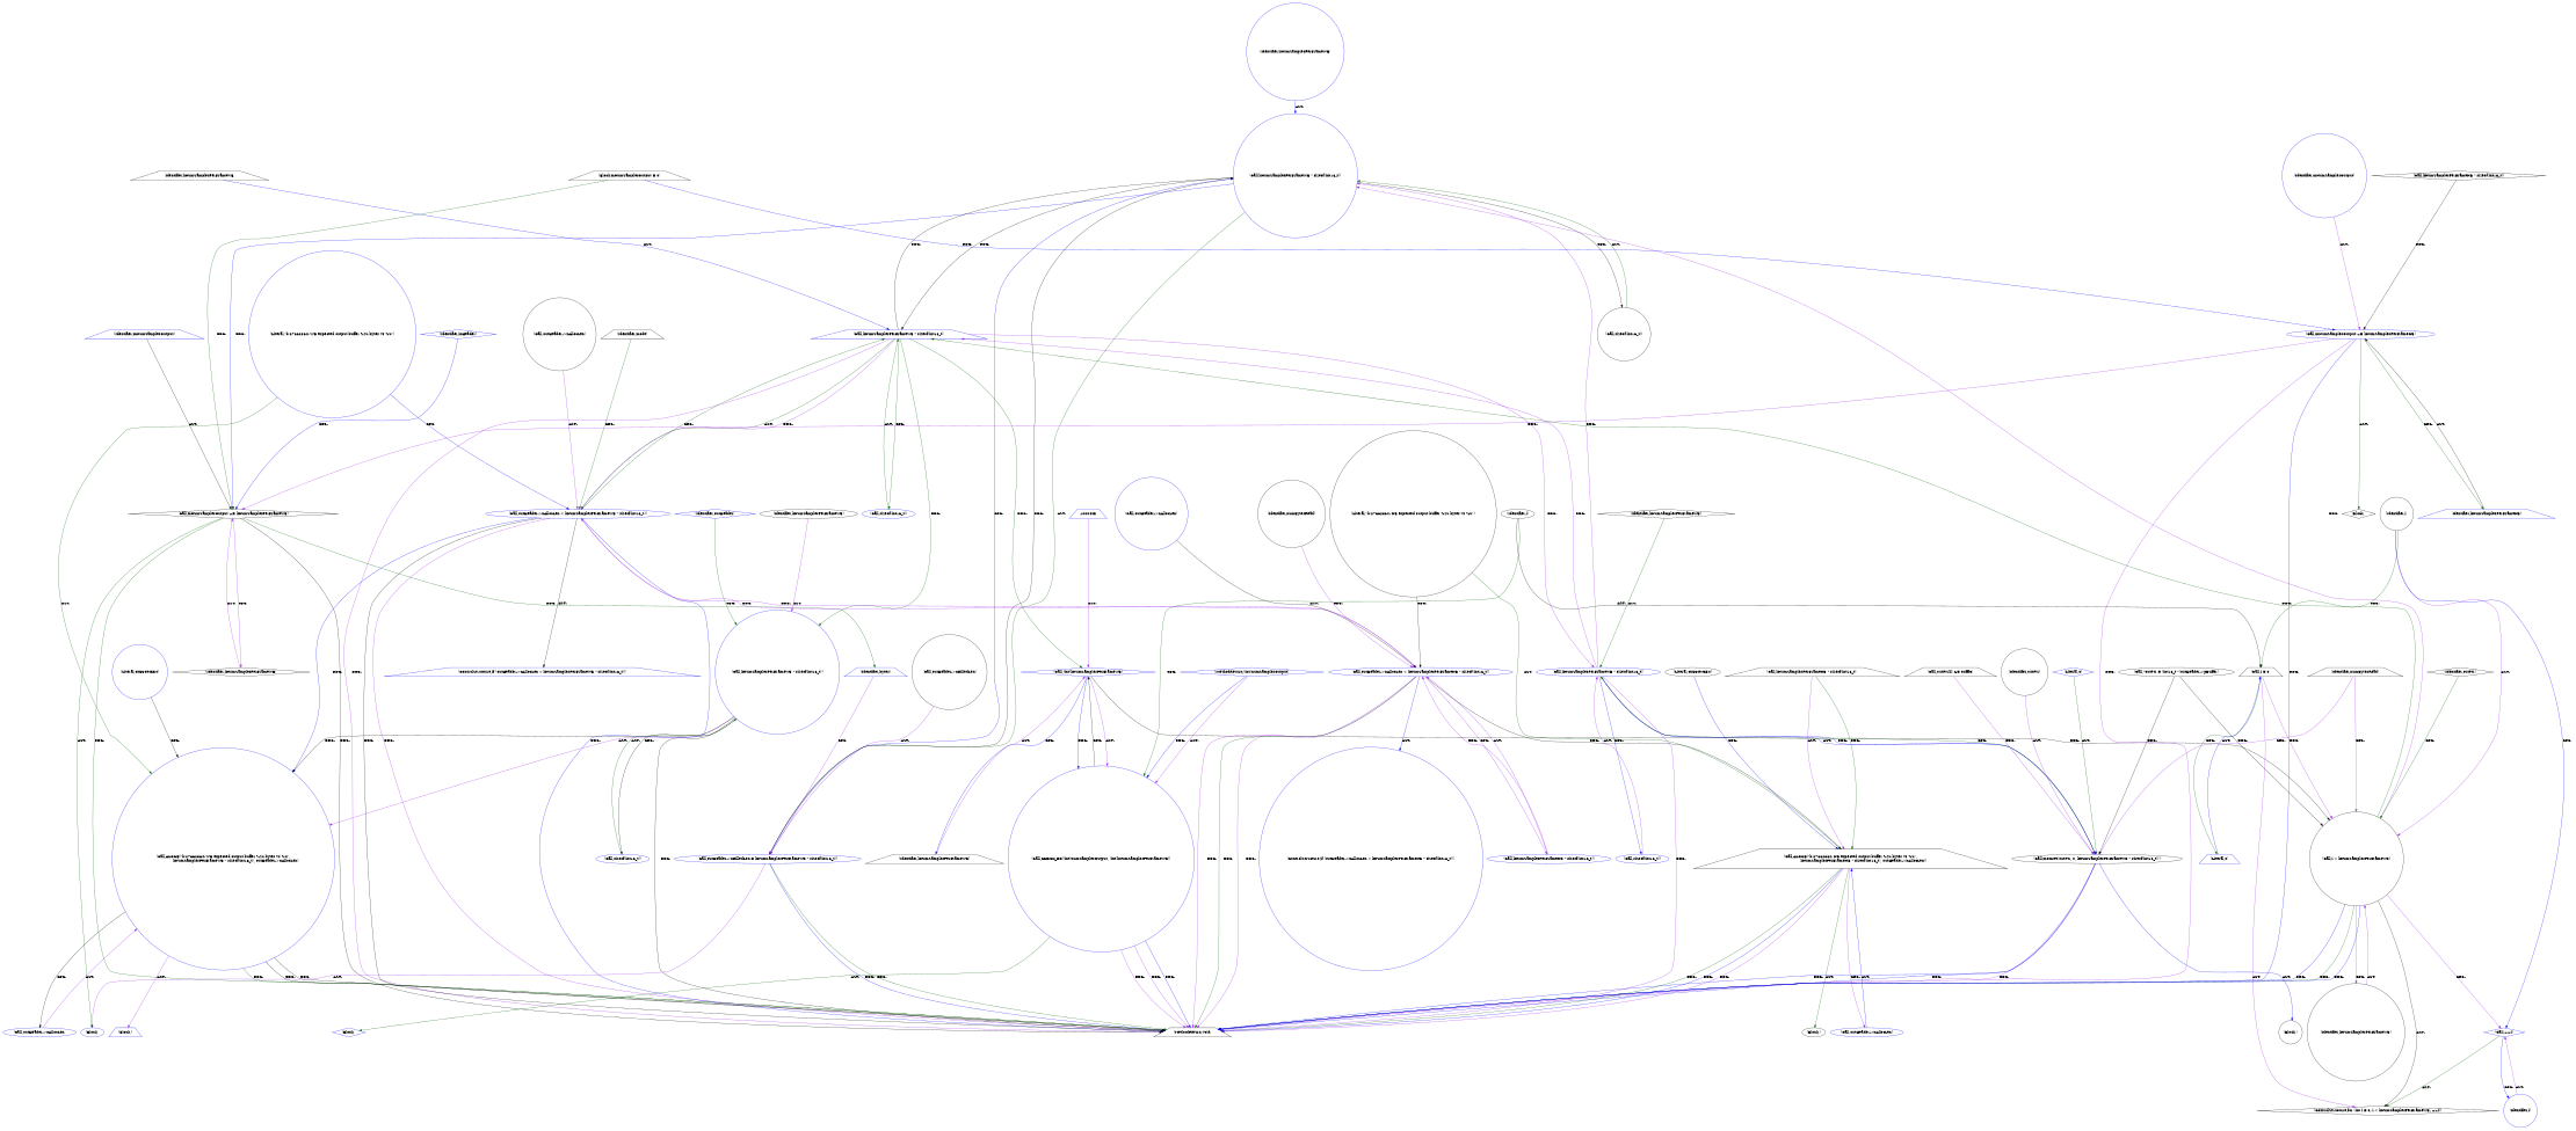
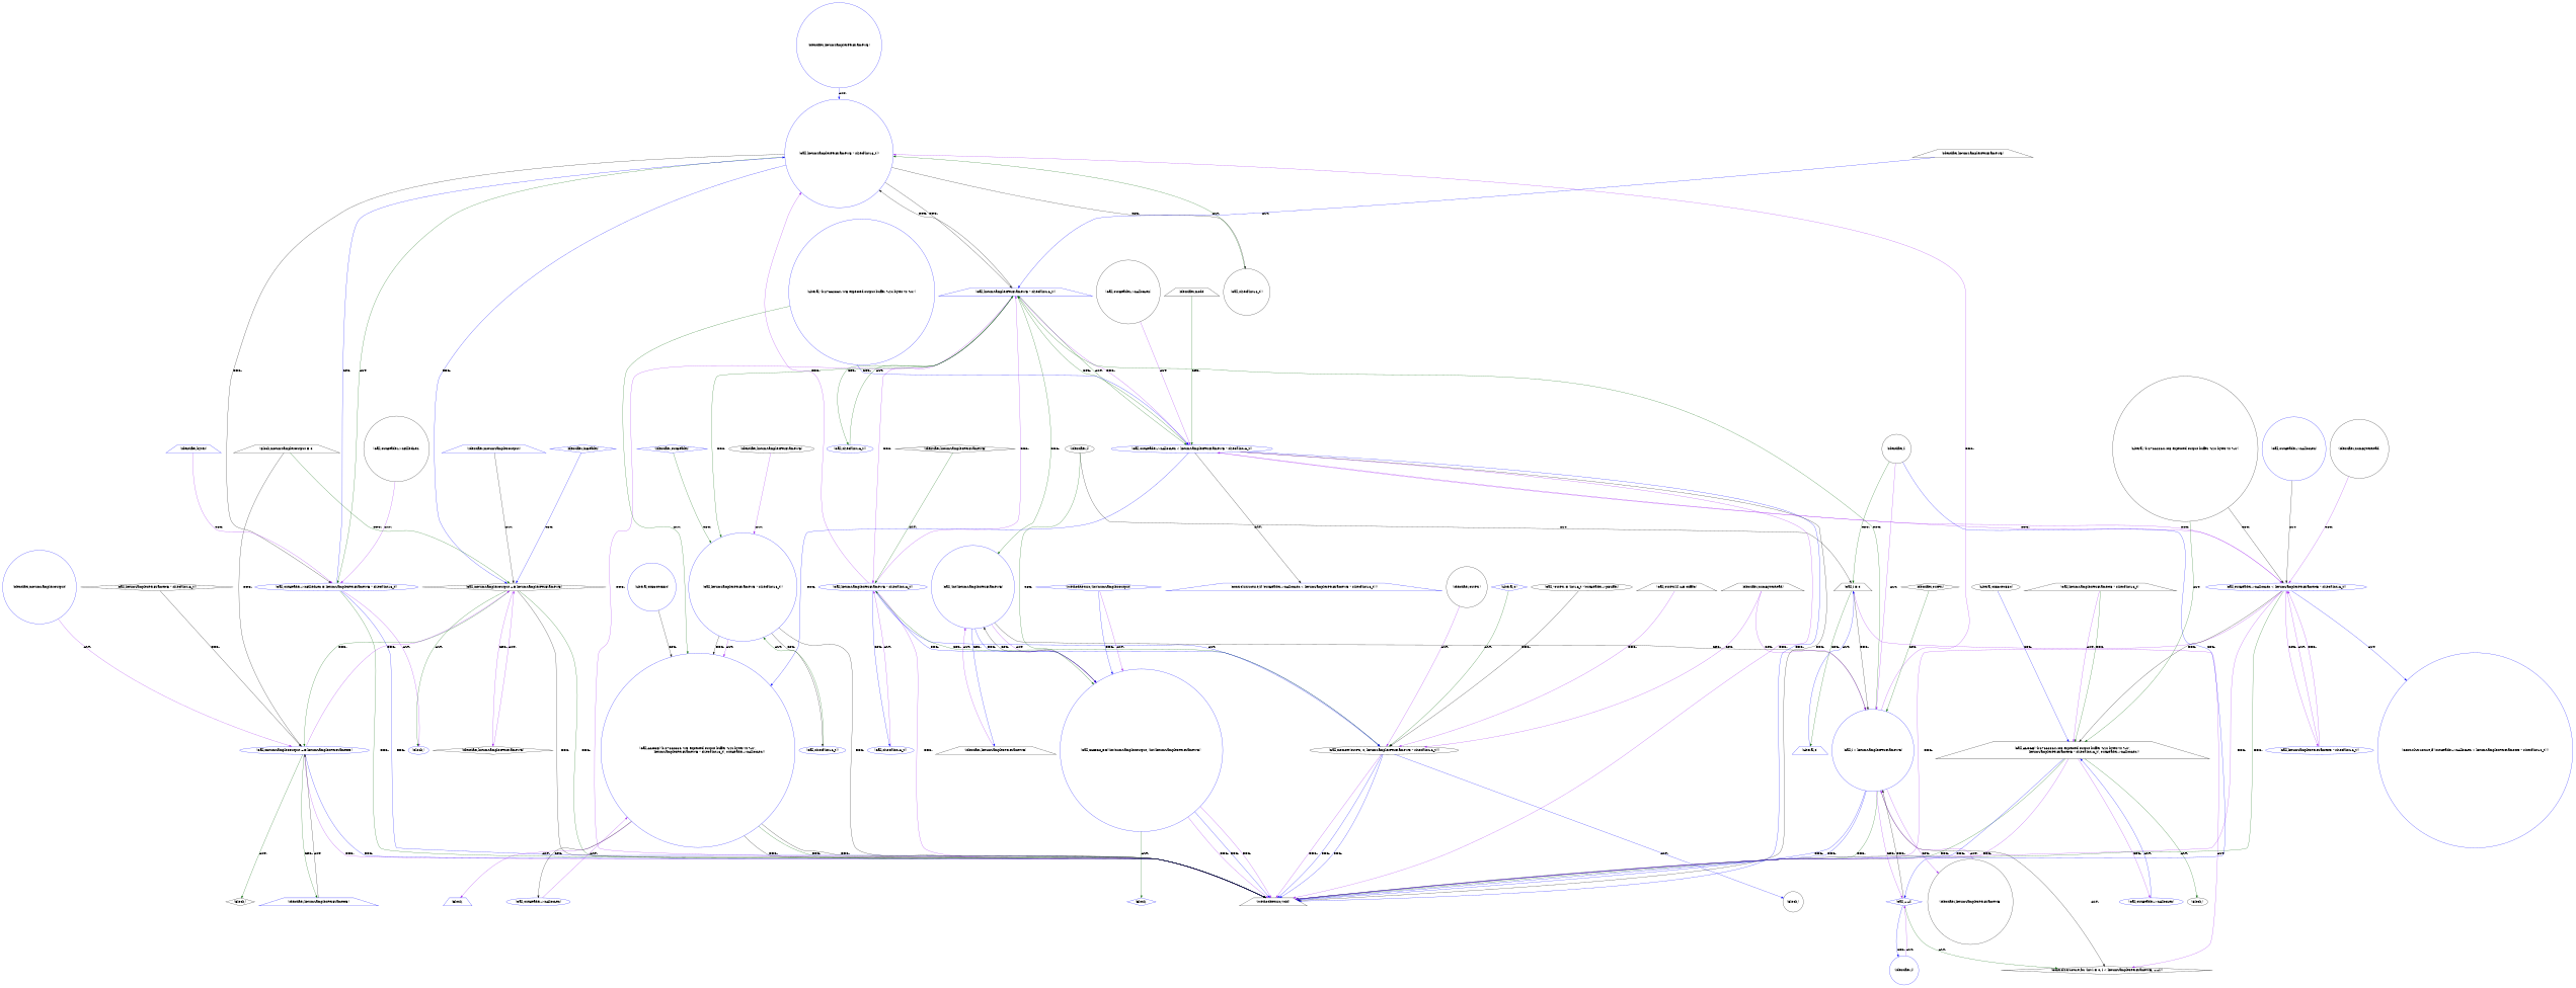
  digraph {
    node [color=blue shape=circle]
    edge [color=purple]
    n1 [label="(Call,kNumSamplesPerFrameWB * sizeof(int16_t))"]
    n2 [label="(Call,kNumSamplesPerFrameWB * sizeof(int16_t))" shape=trapezium]
    n3 [label="(Call,outHeader->nFilledLen = kNumSamplesPerFrameWB * sizeof(int16_t))" shape=ellipse]
    n4 [color=black label="(Call,mNumSamplesOutput += kNumSamplesPerFrameWB)" shape=diamond]
    n5 [color=black label="(Call,sizeof(int16_t))"]
    n6 [label="(Call,kNumSamplesPerFrameWB * sizeof(int16_t))" shape=ellipse]
    n7 [color=black label="(MethodReturn,void)" shape=trapezium]
-   n8 [label="(Call,(int)kNumSamplesPerFrameWB)" shape=diamond]
+   n8 [label="(Call,(int)kNumSamplesPerFrameWB)"]
    n9 [label="(Call,outHeader->nAllocLen < kNumSamplesPerFrameWB * sizeof(int16_t))" shape=ellipse]
    n10 [label="(Call,kNumSamplesPerFrameWB * sizeof(int16_t))"]
    n11 [label="(Call,sizeof(int16_t))" shape=ellipse]
    n12 [label="(Block,)" shape=ellipse]
    n13 [label="(Call,mNumSamplesOutput += kNumSamplesPerFrameNB)" shape=ellipse]
    n14 [color=black label="(Identifier,kNumSamplesPerFrameWB)" shape=diamond]
    n15 [color=black label="(Call,memset(outPtr, 0, kNumSamplesPerFrameWB * sizeof(int16_t)))" shape=ellipse]
    n16 [label="(Call,sizeof(int16_t))" shape=ellipse]
    n17 [color=black label="(Block,)"]
-   n18 [color=black label="(Call,i < kNumSamplesPerFrameWB)"]
+   n18 [label="(Call,i < kNumSamplesPerFrameWB)"]
    n19 [label="(Call,CHECK_EQ((int)numSamplesOutput, (int)kNumSamplesPerFrameWB))"]
    n20 [color=black label="(Identifier,kNumSamplesPerFrameWB)" shape=trapezium]
    n21 [label="(Call,outHeader->nAllocLen < kNumSamplesPerFrameNB * sizeof(int16_t))" shape=ellipse]
    n22 [label="(Call,ALOGE(\"b/27662364: WB expected output buffer %zu bytes vs %u\",\n                       kNumSamplesPerFrameWB * sizeof(int16_t), outHeader->nAllocLen))"]
    n23 [label="(ControlStructure,if (outHeader->nAllocLen < kNumSamplesPerFrameWB * sizeof(int16_t)))" shape=trapezium]
    n24 [label="(Call,sizeof(int16_t))" shape=ellipse]
    n25 [label="(Call,++i)" shape=diamond]
    n26 [color=black label="(Identifier,kNumSamplesPerFrameWB)"]
    n27 [color=black label="(ControlStructure,for (int i = 0; i < kNumSamplesPerFrameWB; ++i))" shape=diamond]
    n28 [label="(Identifier,i)"]
    n29 [color=black label="(Call,i = 0)" shape=trapezium]
    n30 [label="(Literal,0)" shape=trapezium]
    n31 [label="(Block,)" shape=diamond]
    n32 [color=black label="(Call,ALOGE(\"b/27662364: NB expected output buffer %zu bytes vs %u\",\n                       kNumSamplesPerFrameNB * sizeof(int16_t), outHeader->nAllocLen))" shape=trapezium]
    n33 [label="(Call,kNumSamplesPerFrameNB * sizeof(int16_t))" shape=ellipse]
    n34 [label="(ControlStructure,if (outHeader->nAllocLen < kNumSamplesPerFrameNB * sizeof(int16_t)))"]
    n35 [label="(Block,)" shape=trapezium]
    n36 [label="(Call,outHeader->nAllocLen)" shape=ellipse]
    n37 [label="(Call,outHeader->nAllocLen)" shape=ellipse]
    n38 [color=black label="(Block,)" shape=ellipse]
    n39 [label="(Identifier,kNumSamplesPerFrameNB)" shape=trapezium]
    n40 [color=black label="(Block,)" shape=diamond]
    n41 [color=black label="(Identifier,numBytesRead)" shape=trapezium]
    n42 [color=black label="(Identifier,outPtr)"]
    n43 [color=black label="(Literal,0x534e4554)" shape=ellipse]
    n44 [color=black label="(Call,outHeader->nFilledLen)"]
    n45 [label="(Literal,0)" shape=diamond]
    n46 [color=black label="(Identifier,kNumSamplesPerFrameWB)" shape=trapezium]
    n47 [color=black label="(Identifier,i)"]
    n48 [label="(Identifier,outHeader)" shape=diamond]
    n49 [color=black label="(Identifier,kNumSamplesPerFrameWB)" shape=diamond]
    n50 [label="(Call,outHeader->nAllocLen)"]
    n51 [color=black label="(Call,kNumSamplesPerFrameNB * sizeof(int16_t))" shape=trapezium]
    n52 [label="(Identifier,mNumSamplesOutput)" shape=trapezium]
    n53 [color=black label="(Identifier,outPtr)" shape=diamond]
    n54 [color=black label="(Identifier,i)" shape=ellipse]
    n55 [color=black label="(Call,outHeader->nAllocLen)"]
    n56 [label="(Identifier,inHeader)" shape=diamond]
    n57 [color=black label="(Literal,\"b/27662364: NB expected output buffer %zu bytes vs %u\")"]
    n58 [label="(Literal,\"b/27662364: WB expected output buffer %zu bytes vs %u\")"]
    n59 [color=black label="(Identifier,mode)" shape=trapezium]
    n60 [label="(Identifier,kNumSamplesPerFrameWB)"]
    n61 [color=black label="(Call,*outPtr = (int16_t *)outHeader->pBuffer)" shape=ellipse]
    n62 [label="(Identifier,mNumSamplesOutput)"]
    n63 [color=black label="(Block,mNumSamplesOutput = 0)" shape=trapezium]
    n64 [color=black label="(Call,kNumSamplesPerFrameNB * sizeof(int16_t))" shape=diamond]
    n65 [label="(Identifier,bytes)" shape=trapezium]
    n66 [label="(Literal,0x534e4554)"]
    n67 [color=black label="(Identifier,kNumSamplesPerFrameWB)" shape=ellipse]
    n68 [label="(MethodReturn,(int)numSamplesOutput)" shape=diamond]
    n69 [color=black label="(Identifier,numBytesRead)"]
    n70 [color=black label="(Call,outPtr[i] &= 0xfffC)" shape=trapezium]
-   1000445 [shape=trapezium]
    n1 -> n2 [color=black label="DDG: "]
    n1 -> n3 [color=darkgreen label="AST: "]
    n1 -> n3 [color=black label="DDG: "]
    n1 -> n4 [color=blue label="DDG: "]
    n1 -> n5 [color=black label="CFG: "]
    n2 -> n1 [color=black label="DDG: "]
    n2 -> n6 [label="DDG: "]
    n2 -> n7 [label="DDG: "]
    n2 -> n8 [color=darkgreen label="DDG: "]
    n2 -> n9 [color=darkgreen label="AST: "]
    n2 -> n9 [label="DDG: "]
    n2 -> n10 [color=darkgreen label="DDG: "]
    n2 -> n11 [color=darkgreen label="CFG: "]
    n3 -> n1 [color=blue label="CFG: "]
    n3 -> n7 [color=darkgreen label="DDG: "]
    n3 -> n7 [color=blue label="DDG: "]
    n3 -> n12 [label="AST: "]
    n4 -> n7 [color=darkgreen label="DDG: "]
    n4 -> n7 [color=black label="DDG: "]
    n4 -> n12 [color=darkgreen label="AST: "]
-   n4 -> n65 [color=darkgreen label="DDG: "]
+   n4 -> n13 [color=darkgreen label="DDG: "]
    n4 -> n14 [label="CFG: "]
    n5 -> n1 [color=darkgreen label="AST: "]
    n6 -> n1 [label="DDG: "]
    n6 -> n2 [label="DDG: "]
    n6 -> n7 [label="DDG: "]
    n6 -> n15 [color=blue label="AST: "]
    n6 -> n15 [color=blue label="DDG: "]
    n6 -> n16 [color=blue label="CFG: "]
-   n8 -> n18 [color=black label="DDG: "]
+   n8 -> n18 [color=black label="CFG: "]
    n8 -> n19 [label="AST: "]
    n8 -> n19 [color=blue label="DDG: "]
    n8 -> n20 [color=blue label="CFG: "]
    n9 -> n2 [color=darkgreen label="CFG: "]
    n9 -> n7 [color=blue label="DDG: "]
    n9 -> n7 [color=black label="DDG: "]
    n9 -> n7 [label="DDG: "]
    n9 -> n21 [label="DDG: "]
    n9 -> n22 [color=blue label="DDG: "]
    n9 -> n23 [color=black label="AST: "]
    n10 -> n7 [color=black label="DDG: "]
    n10 -> n22 [label="AST: "]
    n10 -> n22 [color=black label="DDG: "]
    n10 -> n24 [color=black label="CFG: "]
    n11 -> n2 [color=darkgreen label="AST: "]
    n13 -> n4 [label="DDG: "]
    n13 -> n7 [label="DDG: "]
    n13 -> n7 [color=blue label="DDG: "]
    n13 -> n39 [color=darkgreen label="CFG: "]
    n13 -> n40 [color=darkgreen label="AST: "]
    n14 -> n4 [label="AST: "]
    n15 -> n6 [color=darkgreen label="CFG: "]
    n15 -> n7 [label="DDG: "]
    n15 -> n7 [color=blue label="DDG: "]
    n15 -> n7 [color=blue label="DDG: "]
    n15 -> n17 [color=blue label="AST: "]
    n16 -> n6 [label="AST: "]
    n18 -> n1 [label="DDG: "]
    n18 -> n2 [color=darkgreen label="DDG: "]
    n18 -> n7 [color=darkgreen label="DDG: "]
    n18 -> n7 [color=blue label="DDG: "]
    n18 -> n7 [color=blue label="DDG: "]
    n18 -> n25 [label="CFG: "]
    n18 -> n26 [label="CFG: "]
    n18 -> n27 [color=black label="AST: "]
    n19 -> n7 [color=blue label="DDG: "]
    n19 -> n7 [label="DDG: "]
    n19 -> n7 [label="DDG: "]
    n19 -> n8 [color=black label="CFG: "]
    n19 -> n31 [color=darkgreen label="AST: "]
    n20 -> n8 [label="AST: "]
    n21 -> n7 [label="DDG: "]
    n21 -> n7 [label="DDG: "]
    n21 -> n7 [color=darkgreen label="DDG: "]
    n21 -> n9 [label="DDG: "]
    n21 -> n32 [color=black label="DDG: "]
    n21 -> n33 [label="CFG: "]
    n21 -> n34 [color=blue label="AST: "]
    n22 -> n7 [color=black label="DDG: "]
    n22 -> n7 [color=darkgreen label="DDG: "]
    n22 -> n7 [color=black label="DDG: "]
    n22 -> n35 [label="AST: "]
    n22 -> n36 [color=black label="CFG: "]
    n24 -> n10 [color=darkgreen label="AST: "]
-   n61 -> n18 [color=black label="DDG: "]
+   n25 -> n18 [color=black label="DDG: "]
    n25 -> n27 [color=darkgreen label="AST: "]
    n25 -> n28 [color=blue label="CFG: "]
    n26 -> n18 [label="AST: "]
    n28 -> n25 [label="AST: "]
-   n29 -> n18 [label="DDG: "]
+   n29 -> n18 [color=black label="DDG: "]
    n29 -> n27 [label="AST: "]
    n29 -> n30 [color=darkgreen label="CFG: "]
    n30 -> n29 [color=blue label="AST: "]
    n32 -> n7 [color=darkgreen label="DDG: "]
    n32 -> n7 [color=blue label="DDG: "]
    n32 -> n7 [label="DDG: "]
    n32 -> n37 [label="CFG: "]
    n32 -> n38 [color=darkgreen label="AST: "]
    n33 -> n21 [label="AST: "]
    n33 -> n21 [label="DDG: "]
    n36 -> n22 [label="AST: "]
    n37 -> n32 [color=blue label="AST: "]
    n39 -> n13 [color=black label="AST: "]
    n41 -> n15 [label="CFG: "]
    n41 -> n18 [label="CFG: "]
    n42 -> n15 [label="AST: "]
    n43 -> n32 [color=blue label="CFG: "]
    n44 -> n3 [label="AST: "]
    n45 -> n15 [color=darkgreen label="AST: "]
    n46 -> n2 [color=blue label="AST: "]
    n47 -> n18 [label="AST: "]
    n47 -> n25 [color=blue label="CFG: "]
    n47 -> n29 [color=darkgreen label="CFG: "]
    n48 -> n10 [color=darkgreen label="CFG: "]
    n49 -> n6 [color=darkgreen label="AST: "]
    n50 -> n21 [color=black label="AST: "]
    n51 -> n32 [label="AST: "]
    n51 -> n32 [color=darkgreen label="DDG: "]
    n52 -> n4 [color=black label="AST: "]
    n53 -> n18 [color=darkgreen label="CFG: "]
    n54 -> n19 [color=darkgreen label="CFG: "]
    n54 -> n29 [color=black label="AST: "]
    n55 -> n9 [label="AST: "]
    n56 -> n4 [color=blue label="CFG: "]
    n57 -> n21 [color=black label="CFG: "]
    n57 -> n32 [color=darkgreen label="AST: "]
    n58 -> n9 [color=blue label="CFG: "]
    n58 -> n22 [color=darkgreen label="AST: "]
    n59 -> n9 [color=darkgreen label="CFG: "]
    n60 -> n1 [color=blue label="AST: "]
    n61 -> n15 [color=black label="DDG: "]
    n62 -> n13 [label="AST: "]
    n63 -> n4 [color=darkgreen label="DDG: "]
-   n63 -> n13 [color=blue label="DDG: "]
+   n63 -> n13 [color=black label="DDG: "]
    n64 -> n13 [color=black label="DDG: "]
    n65 -> n3 [label="CFG: "]
    n66 -> n22 [color=black label="CFG: "]
    n67 -> n10 [label="AST: "]
    n68 -> n19 [label="AST: "]
    n68 -> n19 [color=blue label="DDG: "]
    n69 -> n21 [label="CFG: "]
    n70 -> n15 [label="DDG: "]
-   1000445 -> n8 [label="AST: "]
  }
